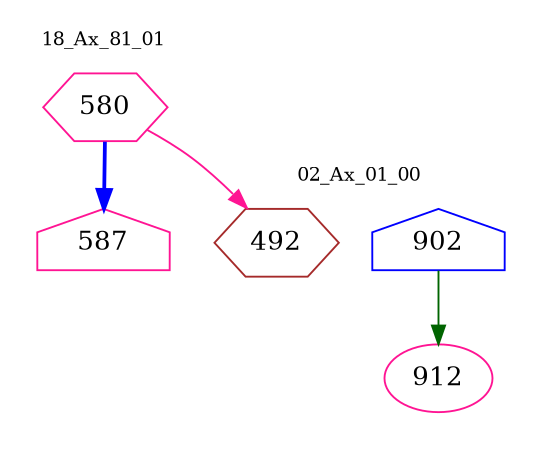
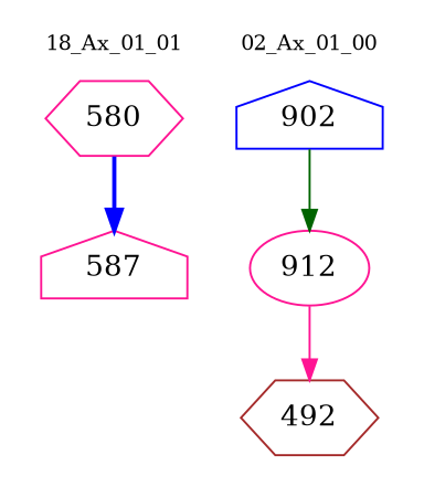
  digraph {
    node [color=deeppink shape=hexagon]
    edge [style=solid]
    n1 [label=580]
    n2 [label=587 shape=house]
    n3 [color=blue label=902 shape=house]
    n4 [label=912 shape=ellipse]
    n5 [color=brown label=492]
    subgraph cluster_1 {
      color=white
      fontsize=10
-     label="18_Ax_81_01"
+     label="18_Ax_01_01"
      n1
      n2
    }
    subgraph cluster_2 {
      color=white
      fontsize=10
      label="02_Ax_01_00"
      n3
      n4
      n5
    }
    n1 -> n2 [color=blue style=bold]
    n3 -> n4 [color=darkgreen]
-   n1 -> n5 [color=deeppink]
+   n4 -> n5 [color=deeppink]
  }
